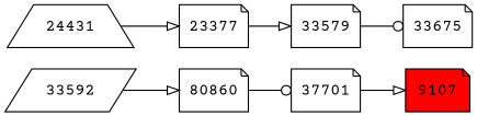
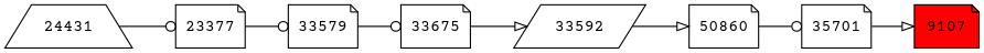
  strict digraph {
    fontname="Courier Prime"
    rankdir=LR
    node [fontname="Courier Prime" shape=note]
    edge [arrowhead=onormal fontname="Courier Prime"]
    n1 [fillcolor=red label=9107 style=filled]
-   n2 [label=37701]
-   n3 [label=80860]
+   n2 [label=35701]
+   n3 [label=50860]
    n4 [label=33592 shape=parallelogram]
    n5 [label=33675]
    n6 [label=33579]
    n7 [label=23377]
    n8 [label=24431 shape=trapezium]
    n2 -> n1
    n3 -> n2 [arrowhead=odot]
    n4 -> n3
+   n5 -> n4
    n6 -> n5 [arrowhead=odot]
-   n7 -> n6
-   n8 -> n7
+   n7 -> n6 [arrowhead=odot]
+   n8 -> n7 [arrowhead=odot]
  }
